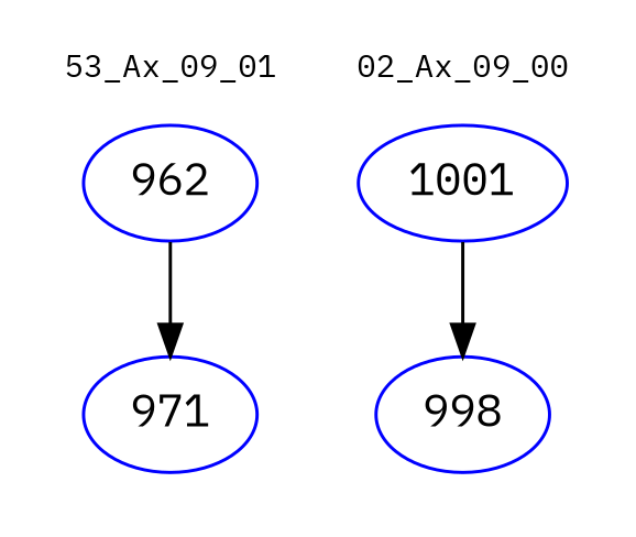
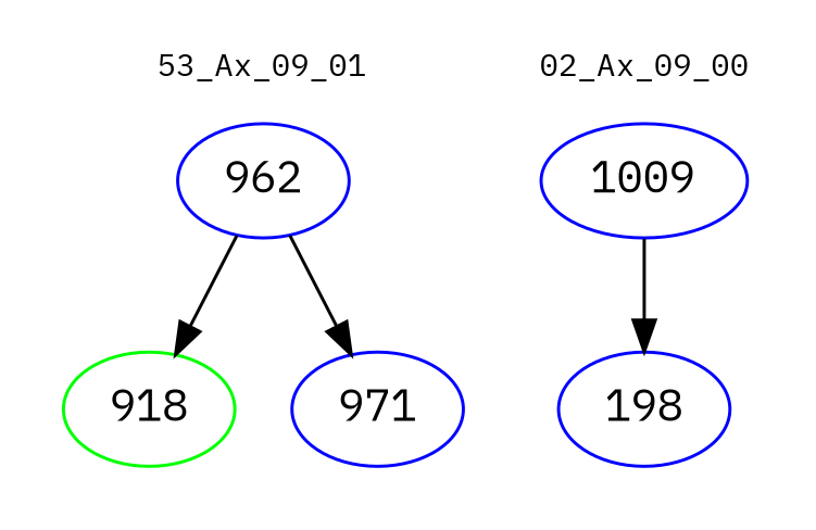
  digraph {
    fontname="IBM Plex Mono"
    node [color=blue fontname="IBM Plex Mono"]
    edge [color=black fontname="IBM Plex Mono"]
    n1 [label=962]
+   n2 [color=green label=918]
    n3 [label=971]
-   n4 [label=1001]
-   n5 [label=998]
+   n4 [label=1009]
+   n5 [label=198]
    subgraph cluster_1 {
      color=white
      fontsize=10
      label="53_Ax_09_01"
      n1
+     n2
      n3
    }
    subgraph cluster_2 {
      color=white
      fontsize=10
      label="02_Ax_09_00"
      n4
      n5
    }
+   n1 -> n2
    n1 -> n3
    n4 -> n5
  }
